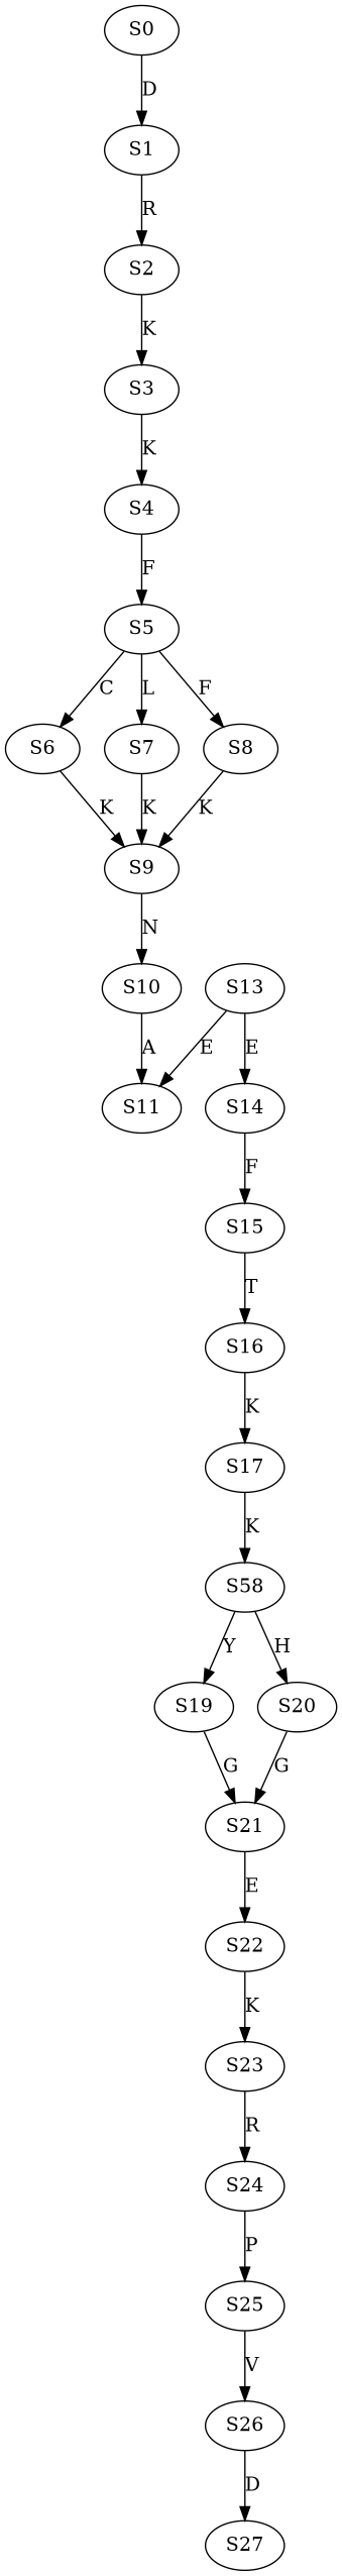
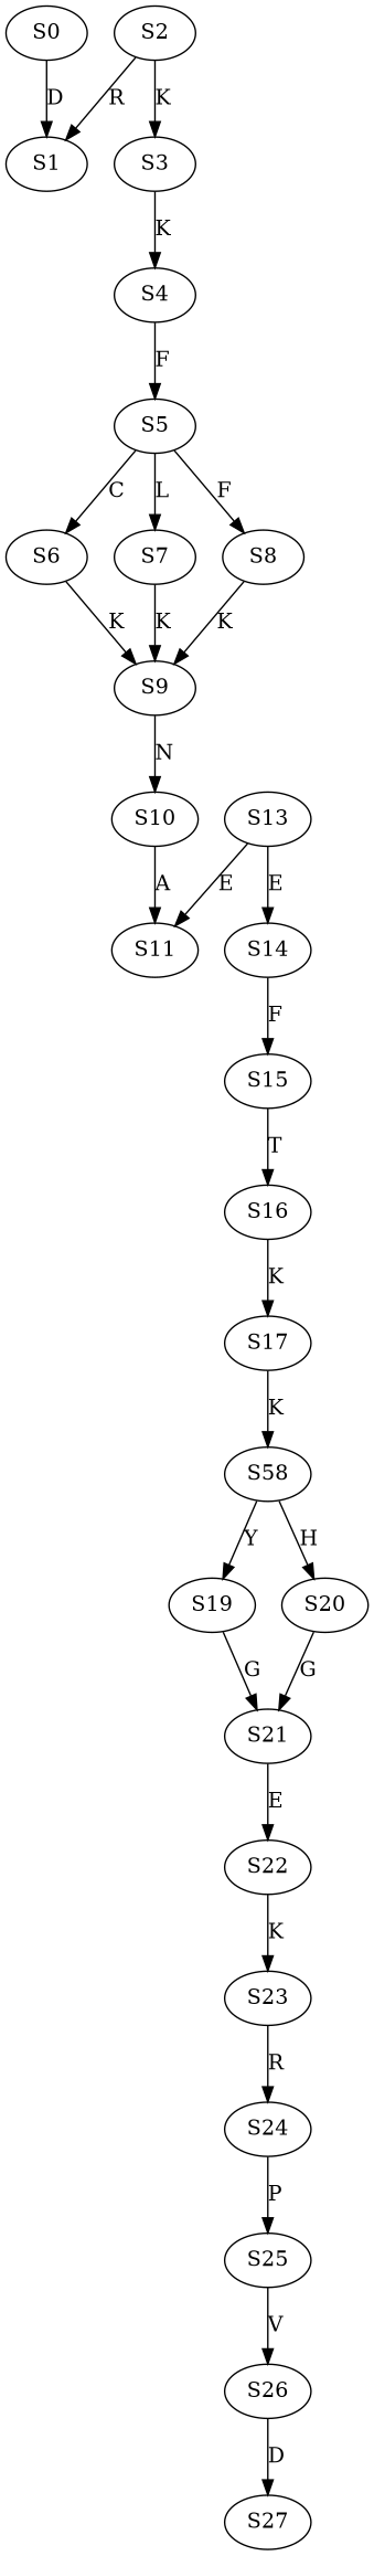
  strict digraph {
    S0
    S1
    S2
    S3
    S4
    S5
    S6
    S7
    S8
    S9
    S10
    S11
    S13
    S14
    S15
    S16
    S17
    n18 [label=S58]
    S19
    S20
    S21
    S22
    S23
    S24
    S25
    S26
    S27
    S0 -> S1 [label=D]
-   S1 -> S2 [label=R]
+   S2 -> S1 [label=R]
    S2 -> S3 [label=K]
    S3 -> S4 [label=K]
    S4 -> S5 [label=F]
    S5 -> S6 [label=C]
    S5 -> S7 [label=L]
    S5 -> S8 [label=F]
    S6 -> S9 [label=K]
    S7 -> S9 [label=K]
    S8 -> S9 [label=K]
    S9 -> S10 [label=N]
    S10 -> S11 [label=A]
    S13 -> S11 [label=E]
    S13 -> S14 [label=E]
    S14 -> S15 [label=F]
    S15 -> S16 [label=T]
    S16 -> S17 [label=K]
    S17 -> n18 [label=K]
    n18 -> S19 [label=Y]
    n18 -> S20 [label=H]
    S19 -> S21 [label=G]
    S20 -> S21 [label=G]
    S21 -> S22 [label=E]
    S22 -> S23 [label=K]
    S23 -> S24 [label=R]
    S24 -> S25 [label=P]
    S25 -> S26 [label=V]
    S26 -> S27 [label=D]
  }
